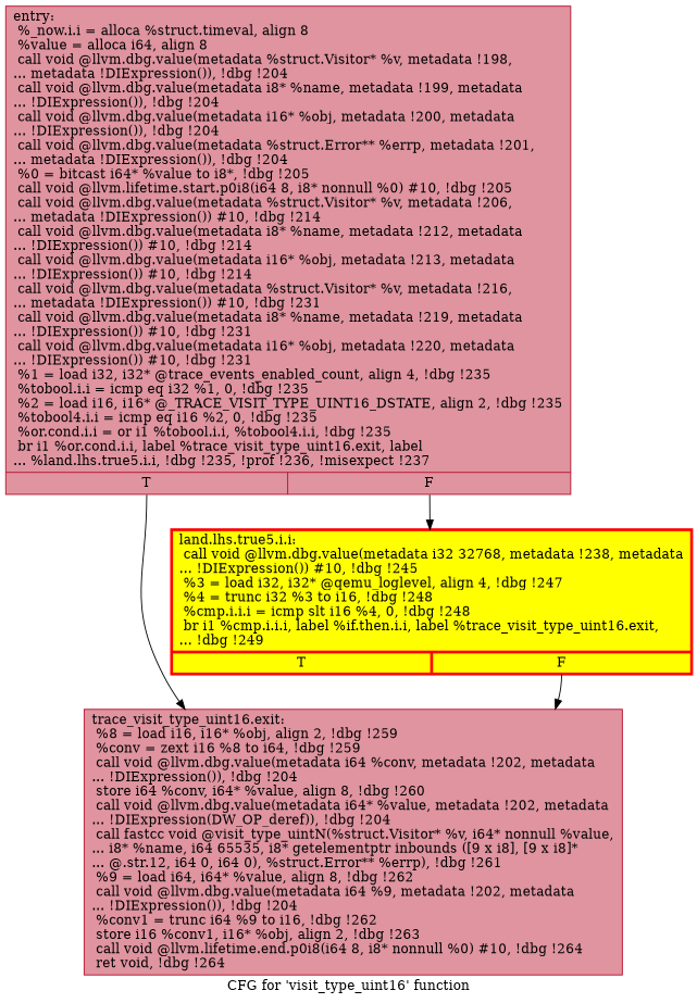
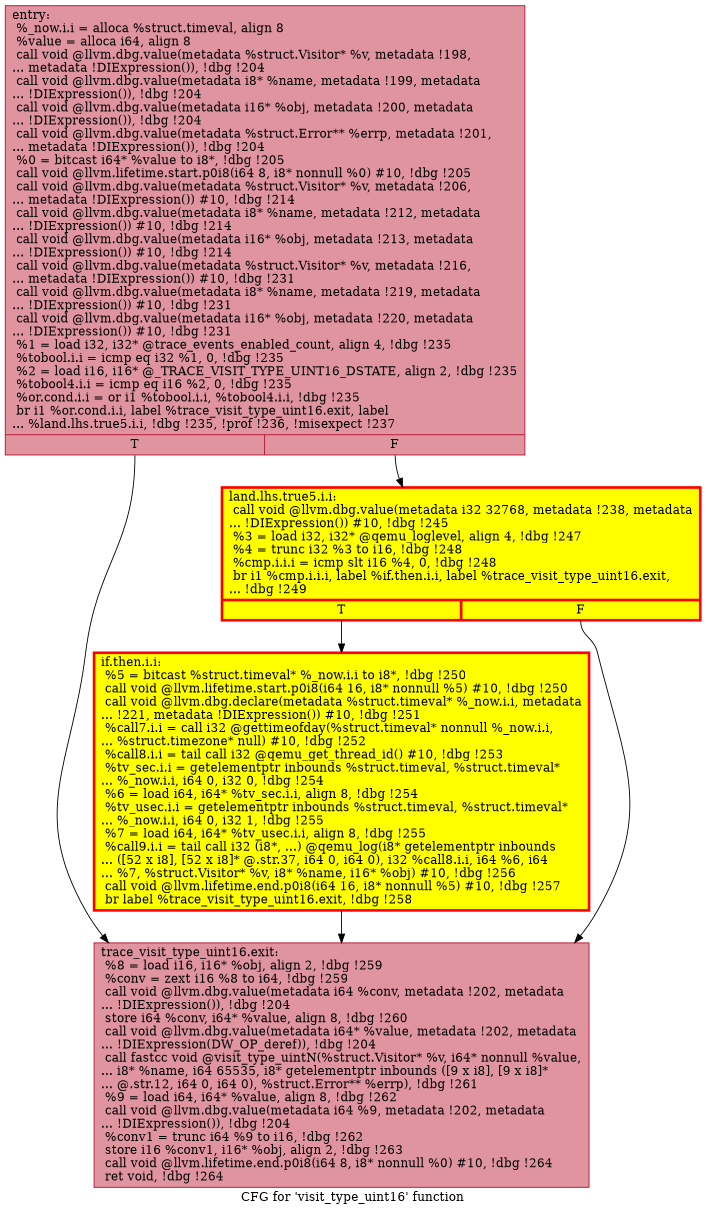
  digraph {
    label="CFG for 'visit_type_uint16' function"
    node [color="#b70d28ff" fillcolor="#b70d2870" shape=record style=filled]
    edge [tailport=s0]
    n1 [label="{entry:\l  %_now.i.i = alloca %struct.timeval, align 8\l  %value = alloca i64, align 8\l  call void @llvm.dbg.value(metadata %struct.Visitor* %v, metadata !198,\l... metadata !DIExpression()), !dbg !204\l  call void @llvm.dbg.value(metadata i8* %name, metadata !199, metadata\l... !DIExpression()), !dbg !204\l  call void @llvm.dbg.value(metadata i16* %obj, metadata !200, metadata\l... !DIExpression()), !dbg !204\l  call void @llvm.dbg.value(metadata %struct.Error** %errp, metadata !201,\l... metadata !DIExpression()), !dbg !204\l  %0 = bitcast i64* %value to i8*, !dbg !205\l  call void @llvm.lifetime.start.p0i8(i64 8, i8* nonnull %0) #10, !dbg !205\l  call void @llvm.dbg.value(metadata %struct.Visitor* %v, metadata !206,\l... metadata !DIExpression()) #10, !dbg !214\l  call void @llvm.dbg.value(metadata i8* %name, metadata !212, metadata\l... !DIExpression()) #10, !dbg !214\l  call void @llvm.dbg.value(metadata i16* %obj, metadata !213, metadata\l... !DIExpression()) #10, !dbg !214\l  call void @llvm.dbg.value(metadata %struct.Visitor* %v, metadata !216,\l... metadata !DIExpression()) #10, !dbg !231\l  call void @llvm.dbg.value(metadata i8* %name, metadata !219, metadata\l... !DIExpression()) #10, !dbg !231\l  call void @llvm.dbg.value(metadata i16* %obj, metadata !220, metadata\l... !DIExpression()) #10, !dbg !231\l  %1 = load i32, i32* @trace_events_enabled_count, align 4, !dbg !235\l  %tobool.i.i = icmp eq i32 %1, 0, !dbg !235\l  %2 = load i16, i16* @_TRACE_VISIT_TYPE_UINT16_DSTATE, align 2, !dbg !235\l  %tobool4.i.i = icmp eq i16 %2, 0, !dbg !235\l  %or.cond.i.i = or i1 %tobool.i.i, %tobool4.i.i, !dbg !235\l  br i1 %or.cond.i.i, label %trace_visit_type_uint16.exit, label\l... %land.lhs.true5.i.i, !dbg !235, !prof !236, !misexpect !237\l|{<s0>T|<s1>F}}"]
    n2 [label="{trace_visit_type_uint16.exit:                     \l  %8 = load i16, i16* %obj, align 2, !dbg !259\l  %conv = zext i16 %8 to i64, !dbg !259\l  call void @llvm.dbg.value(metadata i64 %conv, metadata !202, metadata\l... !DIExpression()), !dbg !204\l  store i64 %conv, i64* %value, align 8, !dbg !260\l  call void @llvm.dbg.value(metadata i64* %value, metadata !202, metadata\l... !DIExpression(DW_OP_deref)), !dbg !204\l  call fastcc void @visit_type_uintN(%struct.Visitor* %v, i64* nonnull %value,\l... i8* %name, i64 65535, i8* getelementptr inbounds ([9 x i8], [9 x i8]*\l... @.str.12, i64 0, i64 0), %struct.Error** %errp), !dbg !261\l  %9 = load i64, i64* %value, align 8, !dbg !262\l  call void @llvm.dbg.value(metadata i64 %9, metadata !202, metadata\l... !DIExpression()), !dbg !204\l  %conv1 = trunc i64 %9 to i16, !dbg !262\l  store i16 %conv1, i16* %obj, align 2, !dbg !263\l  call void @llvm.lifetime.end.p0i8(i64 8, i8* nonnull %0) #10, !dbg !264\l  ret void, !dbg !264\l}"]
    n3 [color=red fillcolor=yellow label="{land.lhs.true5.i.i:                               \l  call void @llvm.dbg.value(metadata i32 32768, metadata !238, metadata\l... !DIExpression()) #10, !dbg !245\l  %3 = load i32, i32* @qemu_loglevel, align 4, !dbg !247\l  %4 = trunc i32 %3 to i16, !dbg !248\l  %cmp.i.i.i = icmp slt i16 %4, 0, !dbg !248\l  br i1 %cmp.i.i.i, label %if.then.i.i, label %trace_visit_type_uint16.exit,\l... !dbg !249\l|{<s0>T|<s1>F}}" penwidth=3.0]
+   n4 [color=red fillcolor=yellow label="{if.then.i.i:                                      \l  %5 = bitcast %struct.timeval* %_now.i.i to i8*, !dbg !250\l  call void @llvm.lifetime.start.p0i8(i64 16, i8* nonnull %5) #10, !dbg !250\l  call void @llvm.dbg.declare(metadata %struct.timeval* %_now.i.i, metadata\l... !221, metadata !DIExpression()) #10, !dbg !251\l  %call7.i.i = call i32 @gettimeofday(%struct.timeval* nonnull %_now.i.i,\l... %struct.timezone* null) #10, !dbg !252\l  %call8.i.i = tail call i32 @qemu_get_thread_id() #10, !dbg !253\l  %tv_sec.i.i = getelementptr inbounds %struct.timeval, %struct.timeval*\l... %_now.i.i, i64 0, i32 0, !dbg !254\l  %6 = load i64, i64* %tv_sec.i.i, align 8, !dbg !254\l  %tv_usec.i.i = getelementptr inbounds %struct.timeval, %struct.timeval*\l... %_now.i.i, i64 0, i32 1, !dbg !255\l  %7 = load i64, i64* %tv_usec.i.i, align 8, !dbg !255\l  %call9.i.i = tail call i32 (i8*, ...) @qemu_log(i8* getelementptr inbounds\l... ([52 x i8], [52 x i8]* @.str.37, i64 0, i64 0), i32 %call8.i.i, i64 %6, i64\l... %7, %struct.Visitor* %v, i8* %name, i16* %obj) #10, !dbg !256\l  call void @llvm.lifetime.end.p0i8(i64 16, i8* nonnull %5) #10, !dbg !257\l  br label %trace_visit_type_uint16.exit, !dbg !258\l}" penwidth=3.0]
    n1 -> n2
    n1 -> n3 [tailport=s1]
    n3 -> n2 [tailport=s1]
+   n3 -> n4
+   n4 -> n2 [tailport=""]
  }
